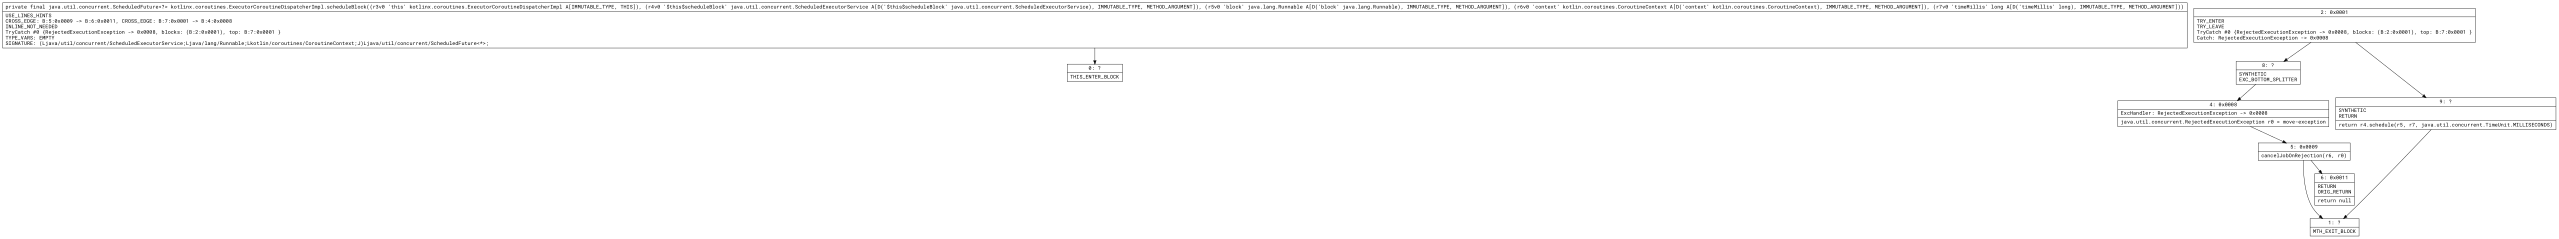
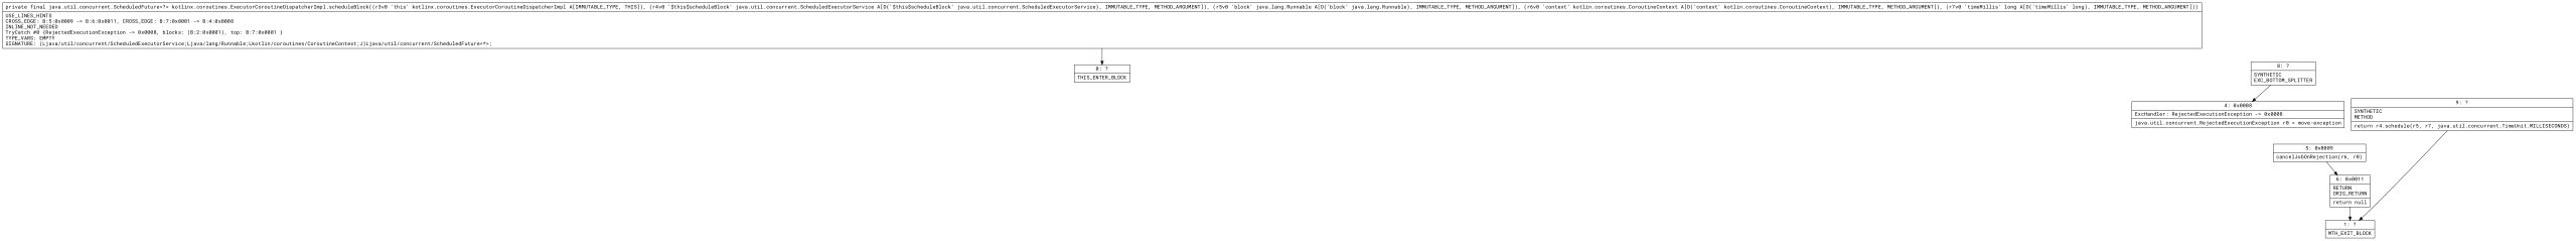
  digraph {
    fontname="Roboto Mono"
    node [fontname="Roboto Mono" shape=record]
    edge [fontname="Roboto Mono"]
    n1 [label="{0\:\ ?|THIS_ENTER_BLOCK\l}"]
-   n2 [label="{2\:\ 0x0001|TRY_ENTER\lTRY_LEAVE\lTryCatch #0 \{RejectedExecutionException \-\> 0x0008, blocks: (B:2:0x0001), top: B:7:0x0001 \}\lCatch: RejectedExecutionException \-\> 0x0008\l}"]
    n3 [label="{8\:\ ?|SYNTHETIC\lEXC_BOTTOM_SPLITTER\l}"]
-   n4 [label="{9\:\ ?|SYNTHETIC\lRETURN\l|return r4.schedule(r5, r7, java.util.concurrent.TimeUnit.MILLISECONDS)\l}"]
+   n4 [label="{9\:\ ?|SYNTHETIC\lMETHOD\l|return r4.schedule(r5, r7, java.util.concurrent.TimeUnit.MILLISECONDS)\l}"]
    n5 [label="{4\:\ 0x0008|ExcHandler: RejectedExecutionException \-\> 0x0008\l|java.util.concurrent.RejectedExecutionException r0 = move\-exception\l}"]
    n6 [label="{5\:\ 0x0009|cancelJobOnRejection(r6, r0)\l}"]
    n7 [label="{1\:\ ?|MTH_EXIT_BLOCK\l}"]
    n8 [label="{6\:\ 0x0011|RETURN\lORIG_RETURN\l|return null\l}"]
    n9 [label="{private final java.util.concurrent.ScheduledFuture\<?\> kotlinx.coroutines.ExecutorCoroutineDispatcherImpl.scheduleBlock((r3v0 'this' kotlinx.coroutines.ExecutorCoroutineDispatcherImpl A[IMMUTABLE_TYPE, THIS]), (r4v0 '$this$scheduleBlock' java.util.concurrent.ScheduledExecutorService A[D('$this$scheduleBlock' java.util.concurrent.ScheduledExecutorService), IMMUTABLE_TYPE, METHOD_ARGUMENT]), (r5v0 'block' java.lang.Runnable A[D('block' java.lang.Runnable), IMMUTABLE_TYPE, METHOD_ARGUMENT]), (r6v0 'context' kotlin.coroutines.CoroutineContext A[D('context' kotlin.coroutines.CoroutineContext), IMMUTABLE_TYPE, METHOD_ARGUMENT]), (r7v0 'timeMillis' long A[D('timeMillis' long), IMMUTABLE_TYPE, METHOD_ARGUMENT]))  | USE_LINES_HINTS\lCROSS_EDGE: B:5:0x0009 \-\> B:6:0x0011, CROSS_EDGE: B:7:0x0001 \-\> B:4:0x0008\lINLINE_NOT_NEEDED\lTryCatch #0 \{RejectedExecutionException \-\> 0x0008, blocks: (B:2:0x0001), top: B:7:0x0001 \}\lTYPE_VARS: EMPTY\lSIGNATURE: (Ljava\/util\/concurrent\/ScheduledExecutorService;Ljava\/lang\/Runnable;Lkotlin\/coroutines\/CoroutineContext;J)Ljava\/util\/concurrent\/ScheduledFuture\<*\>;\l}"]
-   n2 -> n3
-   n2 -> n4
    n3 -> n5
    n4 -> n7
-   n5 -> n6
    n6 -> n8
-   n6 -> n7
+   n8 -> n7
    n9 -> n1
  }
